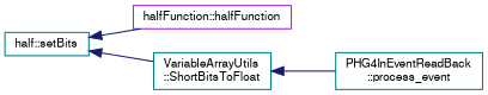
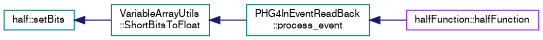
  digraph {
    rankdir=LR
    node [color=teal fillcolor=white fontname=FreeSans fontsize=10 shape=record style=filled]
    edge [color=midnightblue dir=back fontname=FreeSans fontsize=10 labelfontname=FreeSans labelfontsize=10 style=solid]
    n1 [fontcolor=black height=0.2 label="half::setBits" width=0.4]
    n2 [color=purple height=0.2 label="halfFunction::halfFunction" width=0.4]
    n3 [height=0.2 label="VariableArrayUtils\l::ShortBitsToFloat" width=0.4]
    n4 [height=0.2 label="PHG4InEventReadBack\l::process_event" width=0.4]
-   n1 -> n2
+   n4 -> n2
    n1 -> n3
    n3 -> n4
  }
